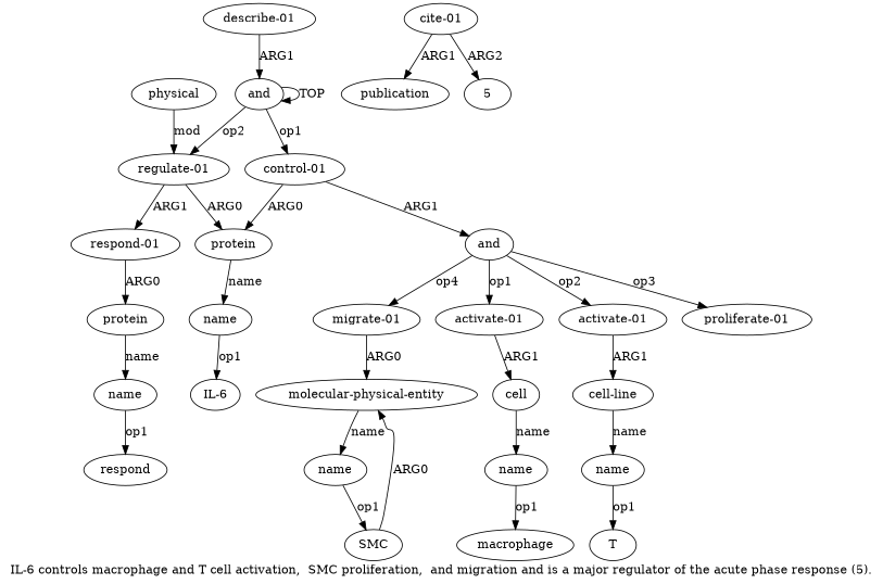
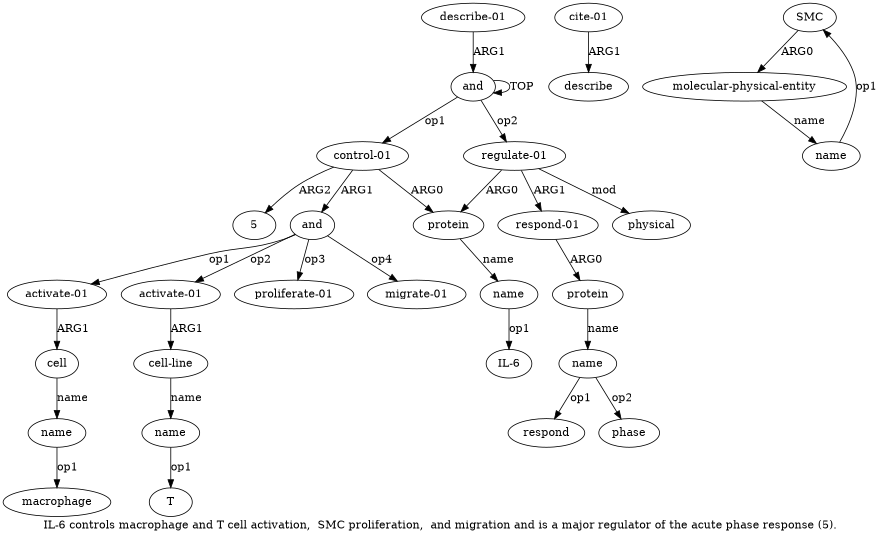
  digraph {
    label="IL-6 controls macrophage and T cell activation,  SMC proliferation,  and migration and is a major regulator of the acute phase response (5)."
    node [color=black gold_ind=-1 gold_label=name test_ind=-1 test_label=name]
    edge [color=black gold_label=op1 test_label=op1]
    n1 [gold_ind=20 gold_label="describe-01" label="describe-01" test_ind=20 test_label="describe-01"]
    n2 [gold_ind=0 gold_label=and label=and test_ind=0 test_label=and]
-   n3 [gold_ind=21 gold_label=publication label=publication test_ind=21 test_label=publication]
+   n3 [gold_ind=21 gold_label=publication label=describe test_ind=21 test_label=publication]
    n4 [gold_ind=13 gold_label="regulate-01" label="regulate-01" test_ind=13 test_label="regulate-01"]
    n5 [gold_ind=1 gold_label="control-01" label="control-01" test_ind=1 test_label="control-01"]
    n6 [gold_ind=14 gold_label=protein label=protein test_ind=14 test_label=protein]
    n7 [gold_ind=16 gold_label="respond-01" label="respond-01" test_ind=16 test_label="respond-01"]
    n8 [gold_ind=19 gold_label=major label=physical test_ind=19 test_label=major]
    n9 [gold_ind=2 gold_label=and label=and test_ind=2 test_label=and]
    n10 [gold_ind=22 gold_label="cite-01" label="cite-01" test_ind=22 test_label="cite-01"]
    n11 [gold_label=5 label=5 test_label=5]
    n12 [gold_label=acute label=respond test_label=acute]
    n13 [gold_label="IL-6" label="IL-6" test_label="IL-6"]
    n14 [gold_label=T label=T test_label=T]
    n15 [gold_label=SMC label=SMC test_label=SMC]
    n16 [gold_ind=10 gold_label="molecular-physical-entity" label="molecular-physical-entity" test_ind=10 test_label="molecular-physical-entity"]
    n17 [gold_ind=15 label=name test_ind=15]
    n18 [gold_ind=17 gold_label=protein label=protein test_ind=17 test_label=protein]
    n19 [gold_ind=18 label=name test_ind=18]
+   n20 [gold_label=phase label=phase test_label=phase]
    n21 [gold_ind=11 label=name test_ind=11]
    n22 [gold_ind=12 gold_label="migrate-01" label="migrate-01" test_ind=12 test_label="migrate-01"]
    n23 [gold_ind=3 gold_label="activate-01" label="activate-01" test_ind=3 test_label="activate-01"]
    n24 [gold_ind=6 gold_label="activate-01" label="activate-01" test_ind=6 test_label="activate-01"]
    n25 [gold_ind=9 gold_label="proliferate-01" label="proliferate-01" test_ind=9 test_label="proliferate-01"]
    n26 [gold_ind=4 gold_label=cell label=cell test_ind=4 test_label=cell]
    n27 [gold_ind=7 gold_label="cell-line" label="cell-line" test_ind=7 test_label="cell-line"]
    n28 [gold_ind=5 label=name test_ind=5]
    n29 [gold_label=macrophage label=macrophage test_label=macrophage]
    n30 [gold_ind=8 label=name test_ind=8]
    n1 -> n2 [gold_label=ARG1 label=ARG1 test_label=ARG1]
    n2 -> n2 [gold_label=TOP label=TOP test_label=TOP]
    n2 -> n4 [gold_label=op2 label=op2 test_label=op2]
    n2 -> n5 [label=op1]
    n4 -> n6 [gold_label=ARG0 label=ARG0 test_label=ARG0]
    n4 -> n7 [gold_label=ARG1 label=ARG1 test_label=ARG1]
-   n8 -> n4 [gold_label=mod label=mod test_label=mod]
+   n4 -> n8 [gold_label=mod label=mod test_label=mod]
    n5 -> n6 [gold_label=ARG0 label=ARG0 test_label=ARG0]
    n5 -> n9 [gold_label=ARG1 label=ARG1 test_label=ARG1]
    n6 -> n17 [gold_label=name label=name test_label=name]
    n7 -> n18 [gold_label=ARG0 label=ARG0 test_label=ARG0]
    n9 -> n22 [gold_label=op4 label=op4 test_label=op4]
    n9 -> n23 [label=op1]
    n9 -> n24 [gold_label=op2 label=op2 test_label=op2]
    n9 -> n25 [gold_label=op3 label=op3 test_label=op3]
    n10 -> n3 [gold_label=ARG1 label=ARG1 test_label=ARG1]
-   n10 -> n11 [gold_label=ARG2 label=ARG2 test_label=ARG2]
+   n5 -> n11 [gold_label=ARG2 label=ARG2 test_label=ARG2]
    n15 -> n16 [gold_label=ARG0 label=ARG0 test_label=ARG0]
    n16 -> n21 [gold_label=name label=name test_label=name]
    n17 -> n13 [label=op1]
    n18 -> n19 [gold_label=name label=name test_label=name]
    n19 -> n12 [label=op1]
+   n19 -> n20 [gold_label=op2 label=op2 test_label=op2]
    n21 -> n15 [label=op1]
-   n22 -> n16 [gold_label=ARG0 label=ARG0 test_label=ARG0]
    n23 -> n26 [gold_label=ARG1 label=ARG1 test_label=ARG1]
    n24 -> n27 [gold_label=ARG1 label=ARG1 test_label=ARG1]
    n26 -> n28 [gold_label=name label=name test_label=name]
    n27 -> n30 [gold_label=name label=name test_label=name]
    n28 -> n29 [label=op1]
    n30 -> n14 [label=op1]
  }
